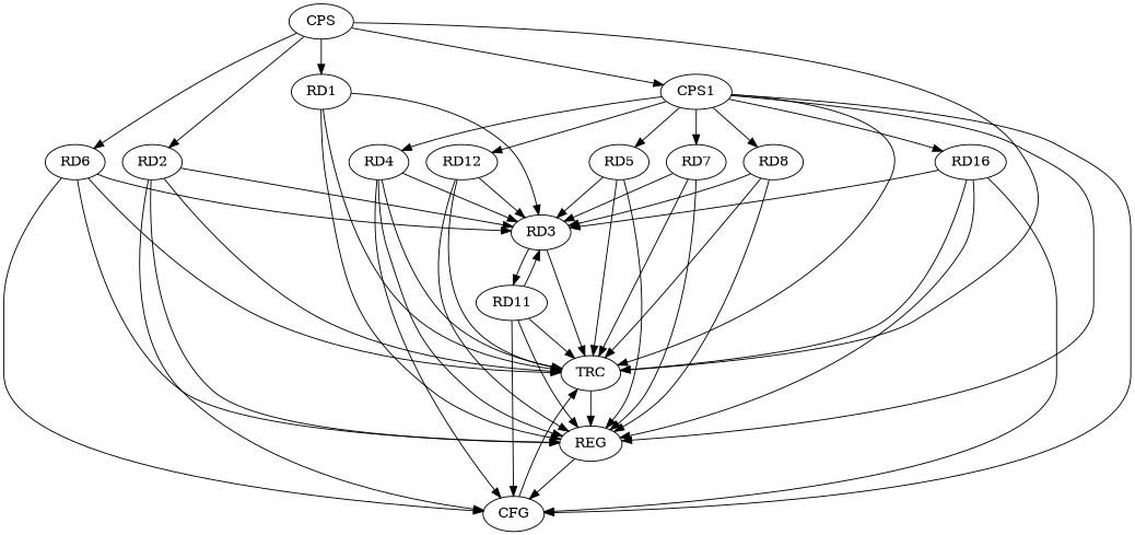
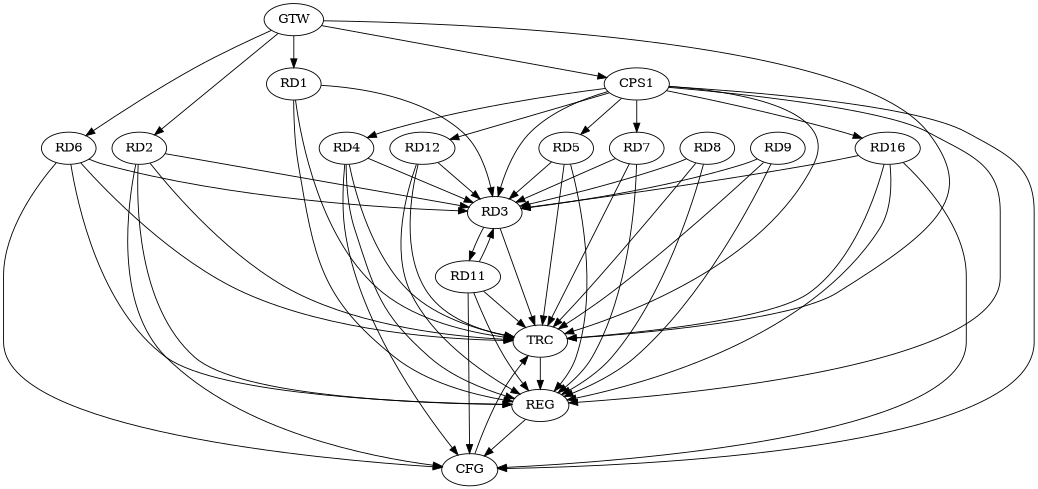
  strict digraph {
    n1 [label=RD1]
    n2 [label=RD3]
    n3 [label=REG]
    n4 [label=TRC]
    n5 [label=RD11]
    n6 [label=CFG]
    n7 [label=RD2]
    n8 [label=RD4]
    n9 [label=RD5]
    n10 [label=RD6]
    n11 [label=RD7]
    n12 [label=RD8]
+   n13 [label=RD9]
    n14 [label=RD16]
    n15 [label=RD12]
    n16 [label=CPS1]
-   n17 [label=CPS]
+   n17 [label=GTW]
    n1 -> n2
    n1 -> n3
    n1 -> n4
    n2 -> n4
    n2 -> n5
    n3 -> n6
    n4 -> n3
    n5 -> n2
    n5 -> n3
    n5 -> n4
    n5 -> n6
    n6 -> n4
    n7 -> n2
    n7 -> n3
    n7 -> n4
    n7 -> n6
    n8 -> n2
    n8 -> n3
    n8 -> n4
    n8 -> n6
    n9 -> n2
    n9 -> n3
    n9 -> n4
    n10 -> n2
    n10 -> n3
    n10 -> n4
    n10 -> n6
    n11 -> n2
    n11 -> n3
    n11 -> n4
    n12 -> n2
    n12 -> n3
    n12 -> n4
+   n13 -> n2
+   n13 -> n3
+   n13 -> n4
    n14 -> n2
    n14 -> n3
    n14 -> n4
    n14 -> n6
    n15 -> n2
    n15 -> n3
    n15 -> n4
    n16 -> n3
    n16 -> n4
    n16 -> n6
    n16 -> n8
    n16 -> n9
    n16 -> n11
-   n16 -> n12
+   n16 -> n2
    n16 -> n14
    n16 -> n15
    n17 -> n1
    n17 -> n4
    n17 -> n7
    n17 -> n10
    n17 -> n16
  }
